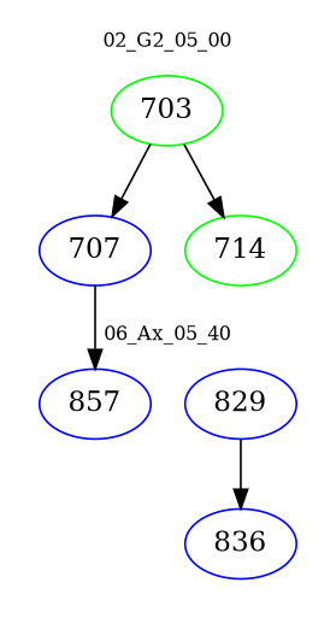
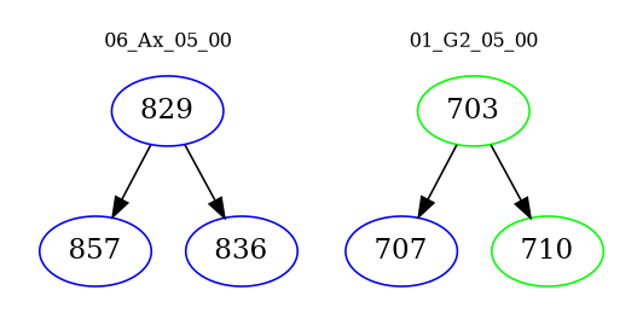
  digraph {
    fontname="DejaVu Serif"
    node [color=blue fontname="DejaVu Serif"]
    edge [color=black fontname="DejaVu Serif"]
    n1 [label=829]
    n2 [label=857]
    n3 [label=836]
    n4 [color=green label=703]
    n5 [label=707]
-   n6 [color=green label=714]
+   n6 [color=green label=710]
    subgraph cluster_1 {
      color=white
      fontsize=10
-     label="06_Ax_05_40"
+     label="06_Ax_05_00"
      n1
      n2
      n3
    }
    subgraph cluster_2 {
      color=white
      fontsize=10
-     label="02_G2_05_00"
+     label="01_G2_05_00"
      n4
      n5
      n6
    }
-   n5 -> n2
+   n1 -> n2
    n1 -> n3
    n4 -> n5
    n4 -> n6
  }
